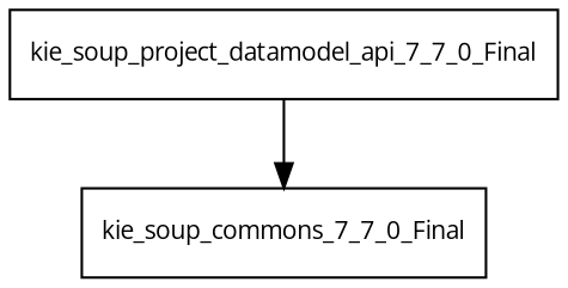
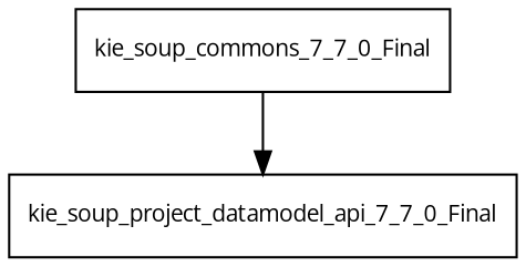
  digraph {
    fontname="Open Sans"
    node [fontsize=10.0 shape=box fontname="Open Sans"]
    kie_soup_project_datamodel_api_7_7_0_Final
    kie_soup_commons_7_7_0_Final
-   kie_soup_project_datamodel_api_7_7_0_Final -> kie_soup_commons_7_7_0_Final [fontname="Open Sans"]
+   kie_soup_commons_7_7_0_Final -> kie_soup_project_datamodel_api_7_7_0_Final [fontname="Open Sans"]
  }
